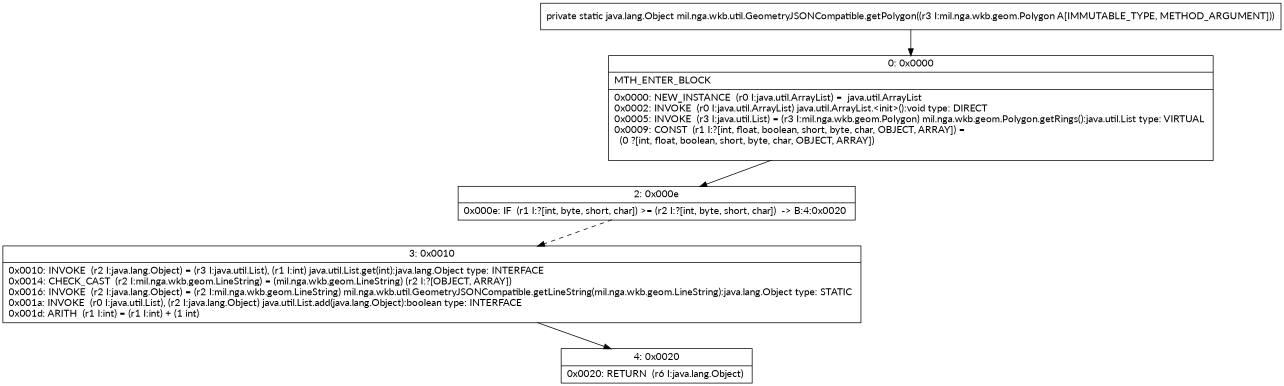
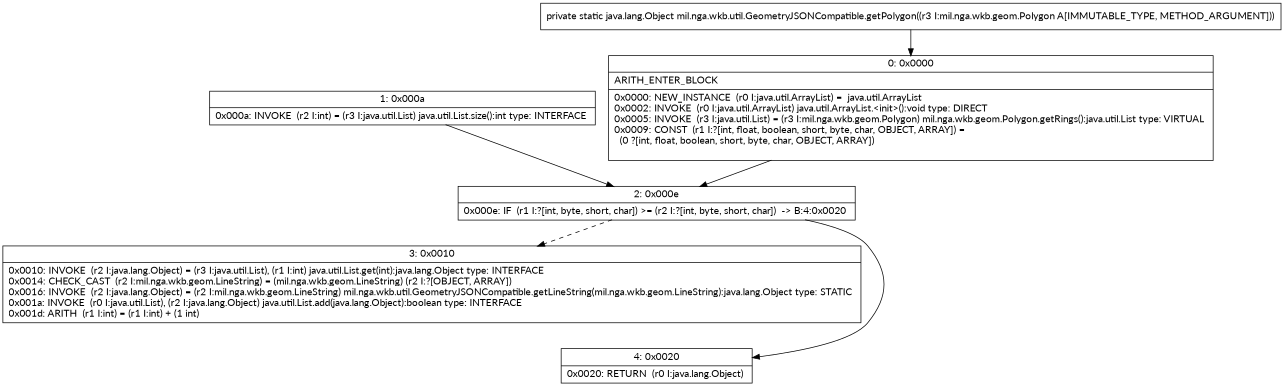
  digraph {
    fontname=Lato
    node [fontname=Lato shape=record]
    edge [fontname=Lato]
-   n1 [label="{0\:\ 0x0000|MTH_ENTER_BLOCK\l|0x0000: NEW_INSTANCE  (r0 I:java.util.ArrayList) =  java.util.ArrayList \l0x0002: INVOKE  (r0 I:java.util.ArrayList) java.util.ArrayList.\<init\>():void type: DIRECT \l0x0005: INVOKE  (r3 I:java.util.List) = (r3 I:mil.nga.wkb.geom.Polygon) mil.nga.wkb.geom.Polygon.getRings():java.util.List type: VIRTUAL \l0x0009: CONST  (r1 I:?[int, float, boolean, short, byte, char, OBJECT, ARRAY]) = \l  (0 ?[int, float, boolean, short, byte, char, OBJECT, ARRAY])\l \l}"]
+   n1 [label="{0\:\ 0x0000|ARITH_ENTER_BLOCK\l|0x0000: NEW_INSTANCE  (r0 I:java.util.ArrayList) =  java.util.ArrayList \l0x0002: INVOKE  (r0 I:java.util.ArrayList) java.util.ArrayList.\<init\>():void type: DIRECT \l0x0005: INVOKE  (r3 I:java.util.List) = (r3 I:mil.nga.wkb.geom.Polygon) mil.nga.wkb.geom.Polygon.getRings():java.util.List type: VIRTUAL \l0x0009: CONST  (r1 I:?[int, float, boolean, short, byte, char, OBJECT, ARRAY]) = \l  (0 ?[int, float, boolean, short, byte, char, OBJECT, ARRAY])\l \l}"]
    n2 [label="{2\:\ 0x000e|0x000e: IF  (r1 I:?[int, byte, short, char]) \>= (r2 I:?[int, byte, short, char])  \-\> B:4:0x0020 \l}"]
+   n3 [label="{1\:\ 0x000a|0x000a: INVOKE  (r2 I:int) = (r3 I:java.util.List) java.util.List.size():int type: INTERFACE \l}"]
    n4 [label="{3\:\ 0x0010|0x0010: INVOKE  (r2 I:java.lang.Object) = (r3 I:java.util.List), (r1 I:int) java.util.List.get(int):java.lang.Object type: INTERFACE \l0x0014: CHECK_CAST  (r2 I:mil.nga.wkb.geom.LineString) = (mil.nga.wkb.geom.LineString) (r2 I:?[OBJECT, ARRAY]) \l0x0016: INVOKE  (r2 I:java.lang.Object) = (r2 I:mil.nga.wkb.geom.LineString) mil.nga.wkb.util.GeometryJSONCompatible.getLineString(mil.nga.wkb.geom.LineString):java.lang.Object type: STATIC \l0x001a: INVOKE  (r0 I:java.util.List), (r2 I:java.lang.Object) java.util.List.add(java.lang.Object):boolean type: INTERFACE \l0x001d: ARITH  (r1 I:int) = (r1 I:int) + (1 int) \l}"]
-   n5 [label="{4\:\ 0x0020|0x0020: RETURN  (r6 I:java.lang.Object) \l}"]
+   n5 [label="{4\:\ 0x0020|0x0020: RETURN  (r0 I:java.lang.Object) \l}"]
    n6 [label="{private static java.lang.Object mil.nga.wkb.util.GeometryJSONCompatible.getPolygon((r3 I:mil.nga.wkb.geom.Polygon A[IMMUTABLE_TYPE, METHOD_ARGUMENT])) }"]
    n1 -> n2
    n2 -> n4 [style=dashed]
-   n4 -> n5
+   n2 -> n5
+   n3 -> n2
    n6 -> n1
  }
